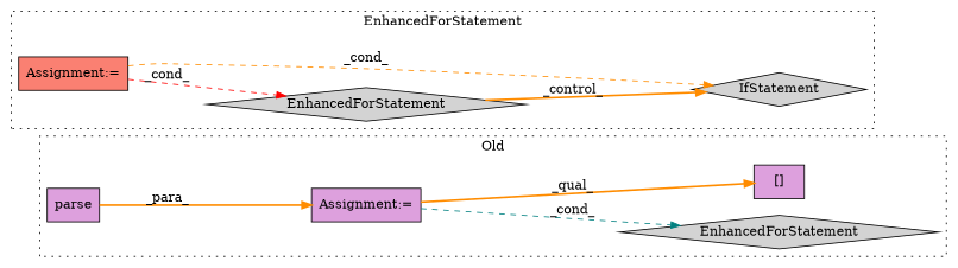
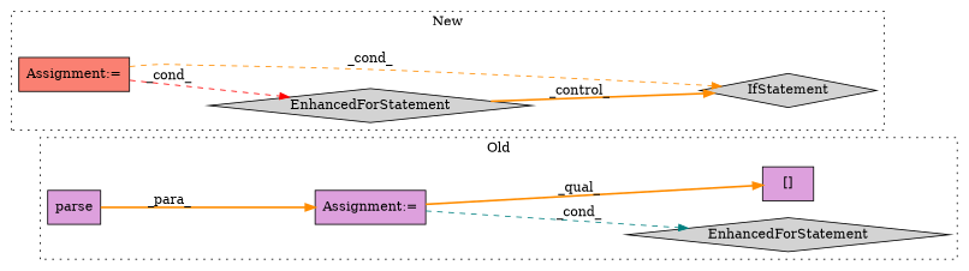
  digraph {
    rankdir=LR
    node [a=7 l="57,2" s="3818,3890" shape=box style=filled fillcolor=plum]
    edge [color=darkorange style=bold]
    n1 [a=32 l="6,1" label=parse s="4069,4076"]
    n2 [l=1 label="Assignment:=" s=4060]
    n3 [a=70 label=EnhancedForStatement s="4150,4221" shape=diamond fillcolor=lightgrey]
    n4 [a=2 l="33,1" label="[]" s="4268,4302"]
    n5 [a=70 label=EnhancedForStatement shape=diamond fillcolor=lightgrey]
    n6 [label="Assignment:=" fillcolor=salmon]
    n7 [a=25 l="4,2" label=IfStatement s="3932,3959" shape=diamond fillcolor=lightgrey]
    subgraph cluster_1 {
      label=Old
      style=dotted
      n1
      n2
      n3
      n4
    }
    subgraph cluster_2 {
-     label=EnhancedForStatement
+     label=New
      style=dotted
      n5
      n6
      n7
    }
    n1 -> n2 [label=_para_]
    n2 -> n3 [label=_cond_ color=teal style=dashed]
    n2 -> n4 [label=_qual_]
    n5 -> n7 [label=_control_]
    n6 -> n5 [label=_cond_ color=red style=dashed]
    n6 -> n7 [label=_cond_ style=dashed]
  }
